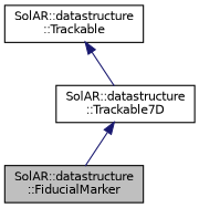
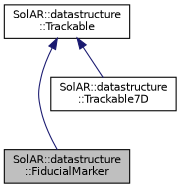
  digraph {
    node [color=black fillcolor=white fontname=Helvetica fontsize=10 shape=record style=filled]
    edge [color=midnightblue dir=back fontname=Helvetica fontsize=10 labelfontname=Helvetica labelfontsize=10 style=solid]
    n1 [fillcolor=grey75 fontcolor=black height=0.2 label="SolAR::datastructure\l::FiducialMarker" width=0.4]
    n2 [height=0.2 label="SolAR::datastructure\l::Trackable7D" width=0.4]
    n3 [height=0.2 label="SolAR::datastructure\l::Trackable" width=0.4]
-   n2 -> n1
+   n3 -> n1
    n3 -> n2
  }
